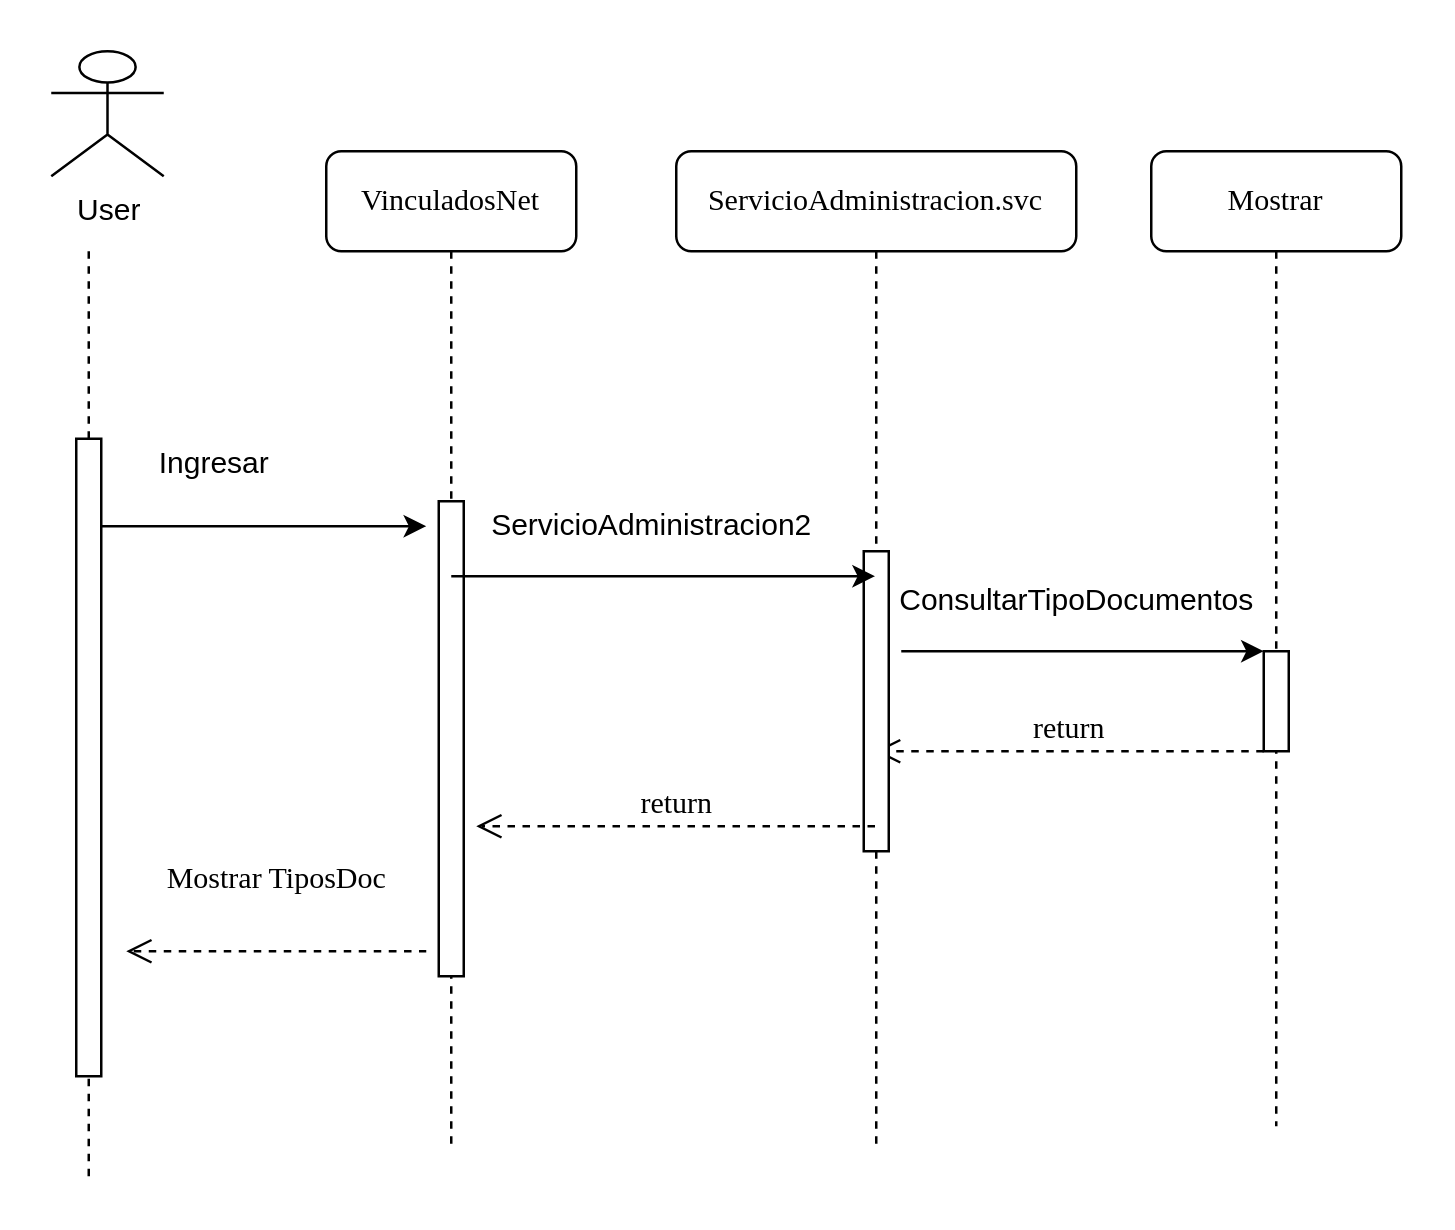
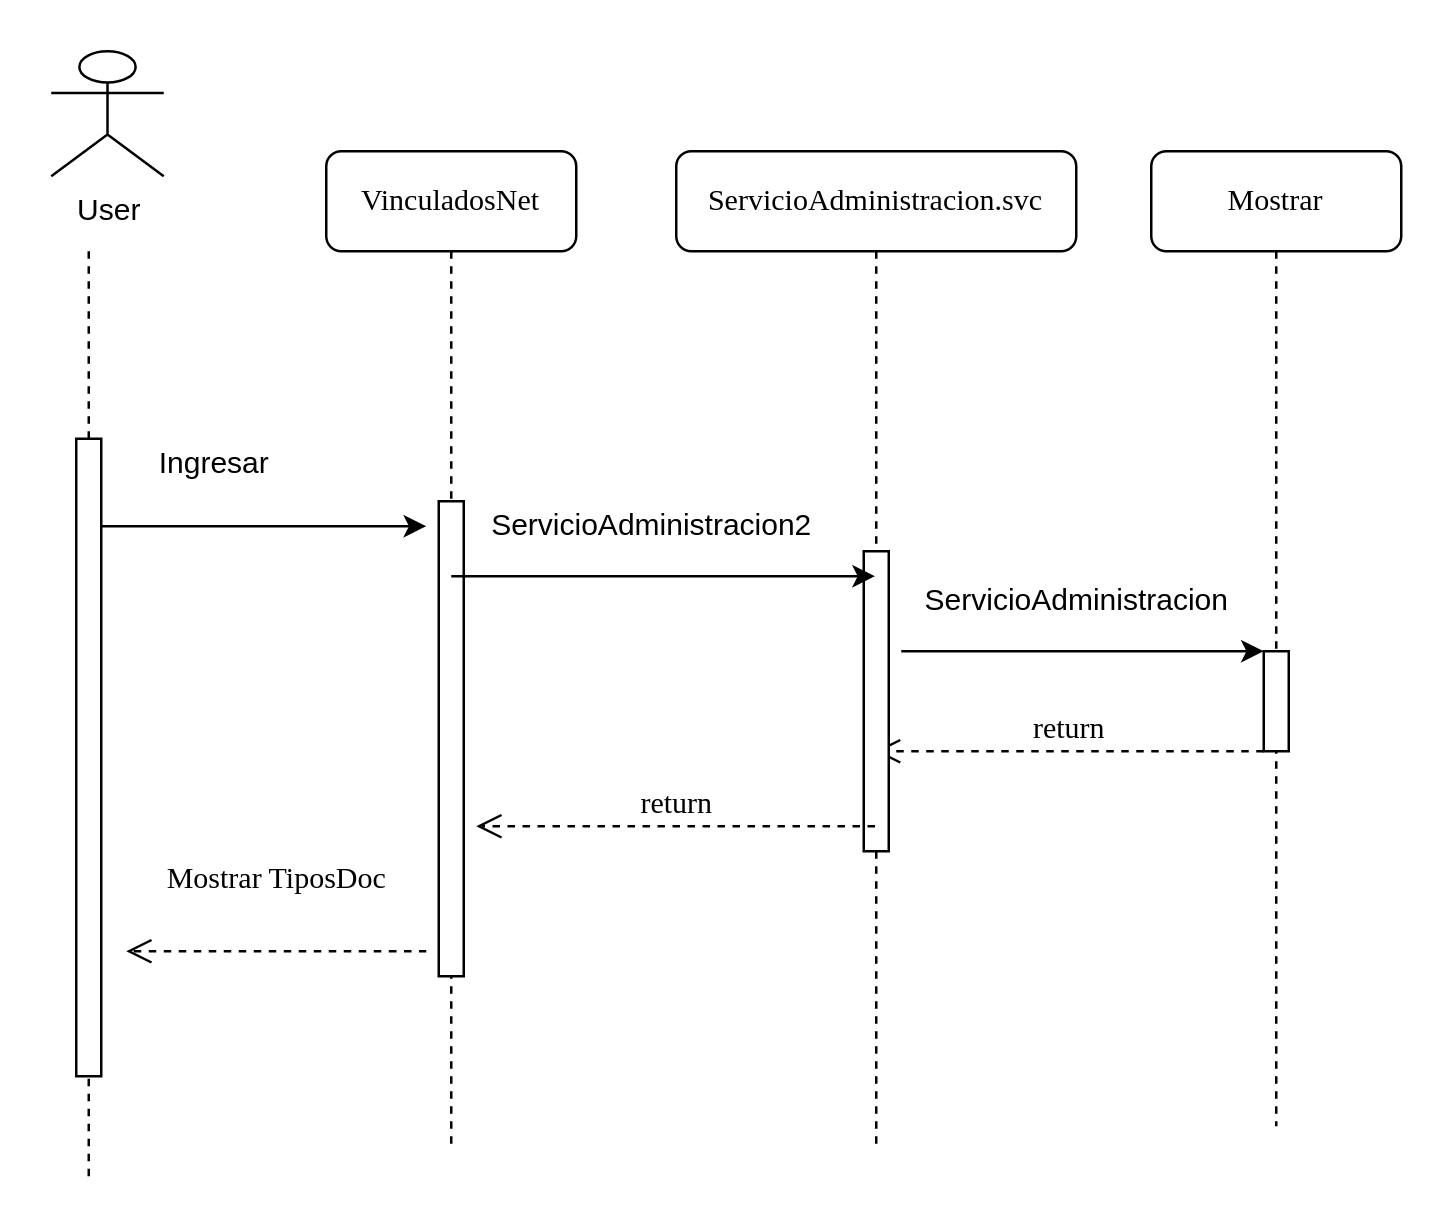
  <mxCell id="0" />
  <mxCell id="1" parent="0" />
  <mxCell id="2" value="" style="endArrow=none;dashed=1;html=1;" edge="1" parent="1" source="7"><mxGeometry width="50" height="50" relative="1" as="geometry"><mxPoint x="35" y="410" as="sourcePoint" /><mxPoint x="35" y="100" as="targetPoint" /></mxGeometry></mxCell>
  <mxCell id="3" value="VinculadosNet" style="shape=umlLifeline;perimeter=lifelinePerimeter;whiteSpace=wrap;html=1;container=1;collapsible=0;recursiveResize=0;outlineConnect=0;rounded=1;shadow=0;comic=0;labelBackgroundColor=none;strokeWidth=1;fontFamily=Verdana;fontSize=12;align=center;" parent="1" vertex="1"><mxGeometry x="130" y="60" width="100" height="400" as="geometry" /></mxCell>
  <mxCell id="4" value="" style="html=1;points=[];perimeter=orthogonalPerimeter;rounded=0;shadow=0;comic=0;labelBackgroundColor=none;strokeWidth=1;fontFamily=Verdana;fontSize=12;align=center;" parent="3" vertex="1"><mxGeometry x="45" y="140" width="10" height="190" as="geometry" /></mxCell>
  <mxCell id="5" value="return" style="html=1;verticalAlign=bottom;endArrow=open;dashed=1;endSize=8;labelBackgroundColor=none;fontFamily=Verdana;fontSize=12;edgeStyle=elbowEdgeStyle;elbow=vertical;" parent="1" target="9" edge="1"><mxGeometry relative="1" as="geometry"><mxPoint x="330" y="300" as="targetPoint" /><Array as="points"><mxPoint x="445" y="300" /></Array><mxPoint x="505" y="300" as="sourcePoint" /></mxGeometry></mxCell>
  <mxCell id="6" value="User" style="shape=umlActor;verticalLabelPosition=bottom;verticalAlign=top;html=1;outlineConnect=0;rounded=0;" vertex="1" parent="1"><mxGeometry x="20" y="20" width="45" height="50" as="geometry" /></mxCell>
  <mxCell id="7" value="" style="html=1;points=[];perimeter=orthogonalPerimeter;rounded=0;shadow=0;comic=0;labelBackgroundColor=none;strokeWidth=1;fontFamily=Verdana;fontSize=12;align=center;" parent="1" vertex="1"><mxGeometry x="30" y="175" width="10" height="255" as="geometry" /></mxCell>
  <mxCell id="8" value="" style="endArrow=none;dashed=1;html=1;" edge="1" parent="1" target="7"><mxGeometry width="50" height="50" relative="1" as="geometry"><mxPoint x="35" y="470" as="sourcePoint" /><mxPoint x="35" y="120" as="targetPoint" /></mxGeometry></mxCell>
  <mxCell id="9" value="ServicioAdministracion.svc" style="shape=umlLifeline;perimeter=lifelinePerimeter;whiteSpace=wrap;html=1;container=1;collapsible=0;recursiveResize=0;outlineConnect=0;rounded=1;shadow=0;comic=0;labelBackgroundColor=none;strokeWidth=1;fontFamily=Verdana;fontSize=12;align=center;" vertex="1" parent="1"><mxGeometry x="270" y="60" width="160" height="400" as="geometry" /></mxCell>
  <mxCell id="10" value="" style="html=1;points=[];perimeter=orthogonalPerimeter;rounded=0;shadow=0;comic=0;labelBackgroundColor=none;strokeWidth=1;fontFamily=Verdana;fontSize=12;align=center;" vertex="1" parent="9"><mxGeometry x="75" y="160" width="10" height="120" as="geometry" /></mxCell>
  <mxCell id="11" value="Mostrar" style="shape=umlLifeline;perimeter=lifelinePerimeter;whiteSpace=wrap;html=1;container=1;collapsible=0;recursiveResize=0;outlineConnect=0;rounded=1;shadow=0;comic=0;labelBackgroundColor=none;strokeWidth=1;fontFamily=Verdana;fontSize=12;align=center;" vertex="1" parent="1"><mxGeometry x="460" y="60" width="100" height="390" as="geometry" /></mxCell>
  <mxCell id="12" value="" style="html=1;points=[];perimeter=orthogonalPerimeter;rounded=0;shadow=0;comic=0;labelBackgroundColor=none;strokeWidth=1;fontFamily=Verdana;fontSize=12;align=center;" vertex="1" parent="11"><mxGeometry x="45" y="200" width="10" height="40" as="geometry" /></mxCell>
  <mxCell id="13" value="" style="endArrow=classic;html=1;" edge="1" parent="1" source="7"><mxGeometry width="50" height="50" relative="1" as="geometry"><mxPoint x="370" y="200" as="sourcePoint" /><mxPoint x="170" y="210" as="targetPoint" /></mxGeometry></mxCell>
  <mxCell id="14" value="Ingresar" style="text;html=1;align=center;verticalAlign=middle;resizable=0;points=[];autosize=1;" vertex="1" parent="1"><mxGeometry x="55" y="175" width="60" height="20" as="geometry" /></mxCell>
  <mxCell id="15" value="" style="endArrow=classic;html=1;" edge="1" parent="1" target="9"><mxGeometry width="50" height="50" relative="1" as="geometry"><mxPoint x="180" y="230" as="sourcePoint" /><mxPoint x="310" y="230" as="targetPoint" /></mxGeometry></mxCell>
  <mxCell id="16" value="ServicioAdministracion2" style="text;html=1;align=center;verticalAlign=middle;resizable=0;points=[];autosize=1;" vertex="1" parent="1"><mxGeometry x="180" y="200" width="160" height="20" as="geometry" /></mxCell>
  <mxCell id="17" value="" style="endArrow=classic;html=1;" edge="1" parent="1" target="12"><mxGeometry width="50" height="50" relative="1" as="geometry"><mxPoint x="360" y="260" as="sourcePoint" /><mxPoint x="460" y="260" as="targetPoint" /></mxGeometry></mxCell>
- <mxCell id="18" value="ConsultarTipoDocumentos" style="text;html=1;align=center;verticalAlign=middle;resizable=0;points=[];autosize=1;" vertex="1" parent="1"><mxGeometry x="350" y="230" width="160" height="20" as="geometry" /></mxCell>
+ <mxCell id="18" value="ServicioAdministracion" style="text;html=1;align=center;verticalAlign=middle;resizable=0;points=[];autosize=1;" vertex="1" parent="1"><mxGeometry x="350" y="230" width="160" height="20" as="geometry" /></mxCell>
  <mxCell id="19" value="return" style="html=1;verticalAlign=bottom;endArrow=open;dashed=1;endSize=8;labelBackgroundColor=none;fontFamily=Verdana;fontSize=12;edgeStyle=elbowEdgeStyle;elbow=vertical;" edge="1" parent="1" source="9"><mxGeometry relative="1" as="geometry"><mxPoint x="190" y="330" as="targetPoint" /><Array as="points"><mxPoint x="305" y="330" /></Array><mxPoint x="310" y="330" as="sourcePoint" /></mxGeometry></mxCell>
  <mxCell id="20" value="Mostrar TiposDoc" style="html=1;verticalAlign=bottom;endArrow=open;dashed=1;endSize=8;labelBackgroundColor=none;fontFamily=Verdana;fontSize=12;edgeStyle=elbowEdgeStyle;elbow=vertical;" edge="1" parent="1"><mxGeometry y="-20" relative="1" as="geometry"><mxPoint x="50" y="380" as="targetPoint" /><Array as="points"><mxPoint x="165" y="380" /></Array><mxPoint x="170" y="380" as="sourcePoint" /><mxPoint as="offset" /></mxGeometry></mxCell>
